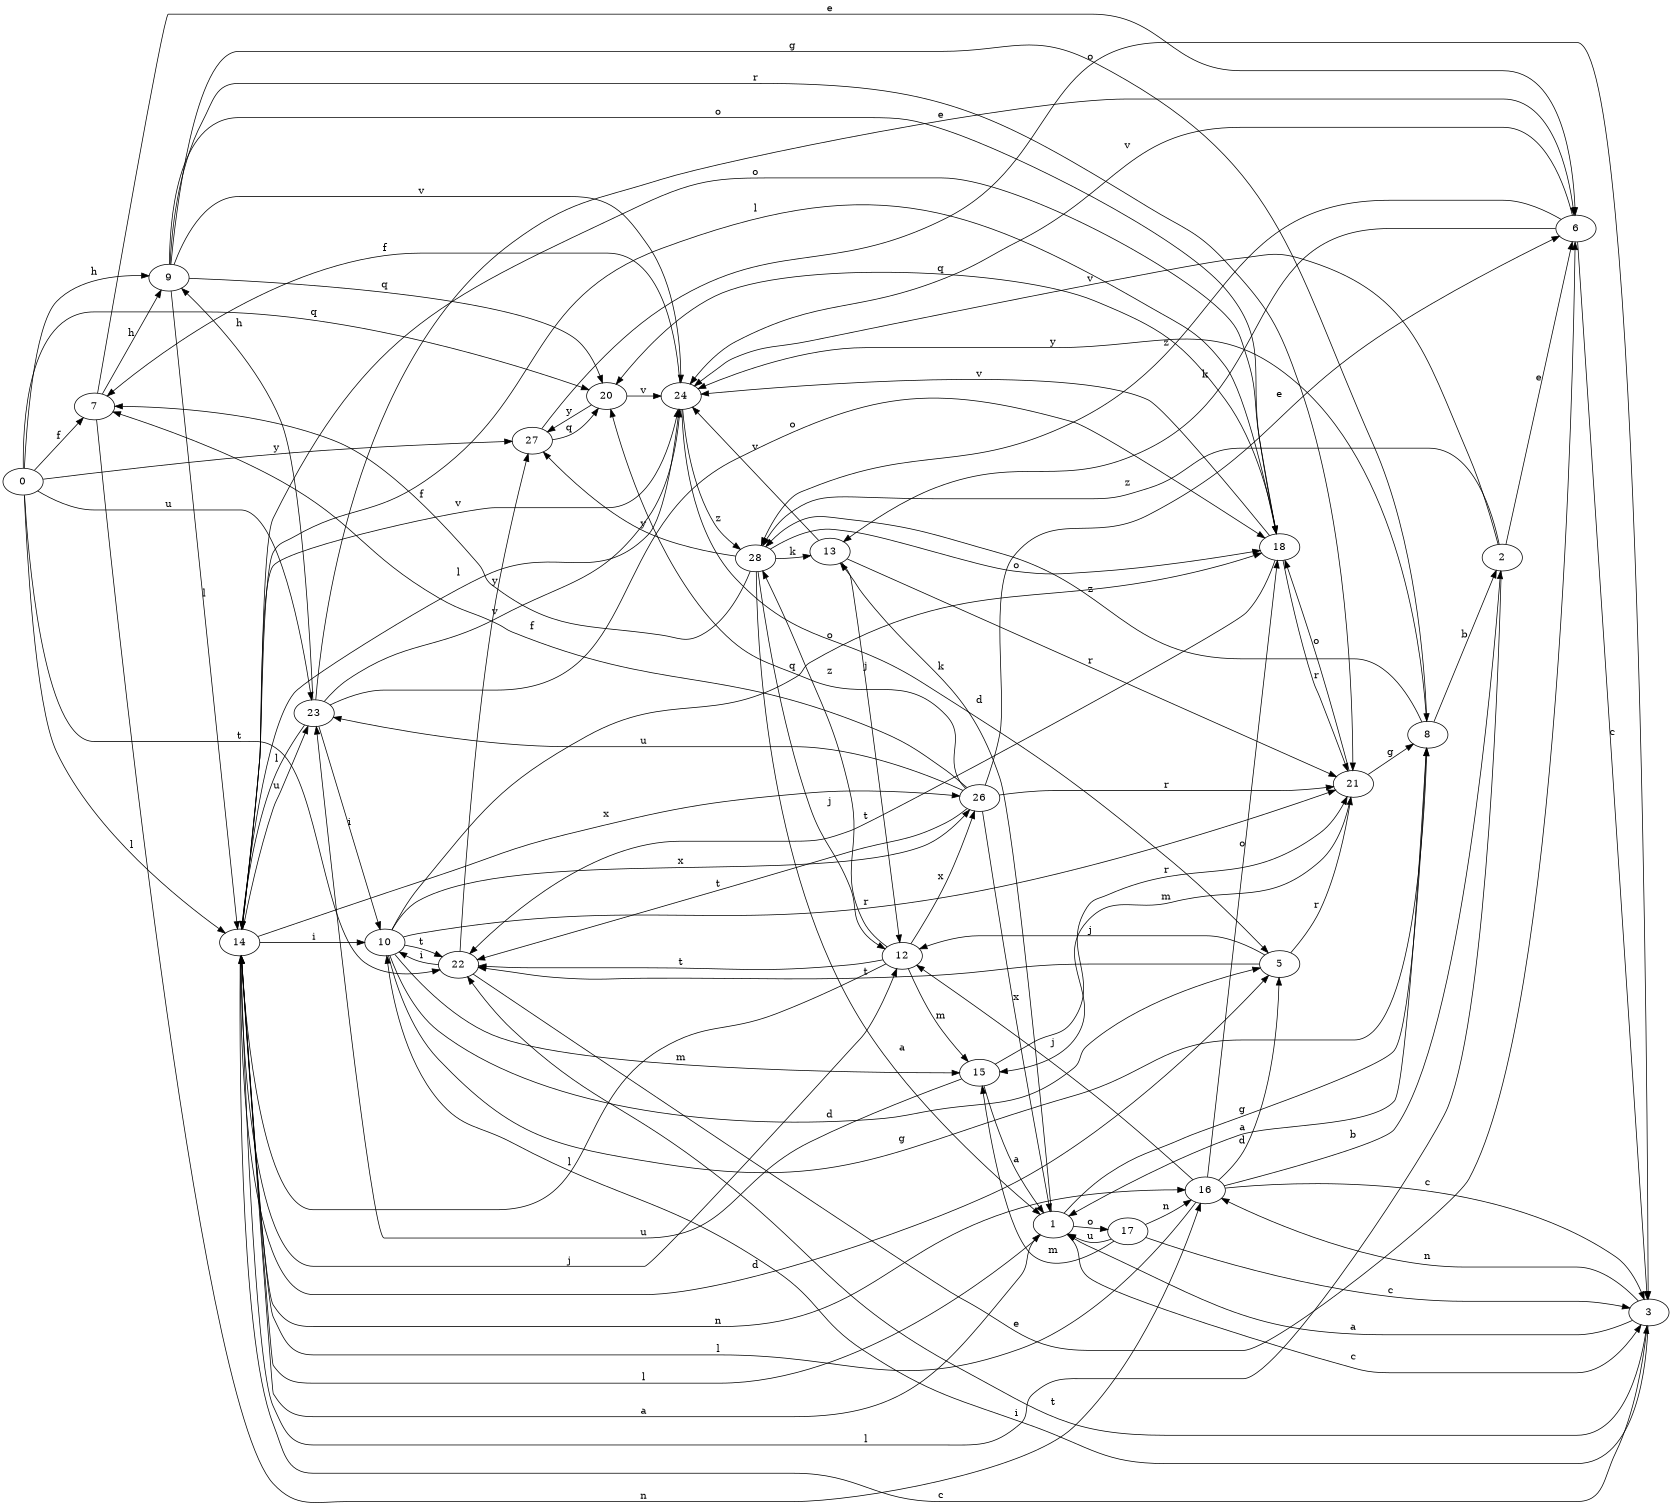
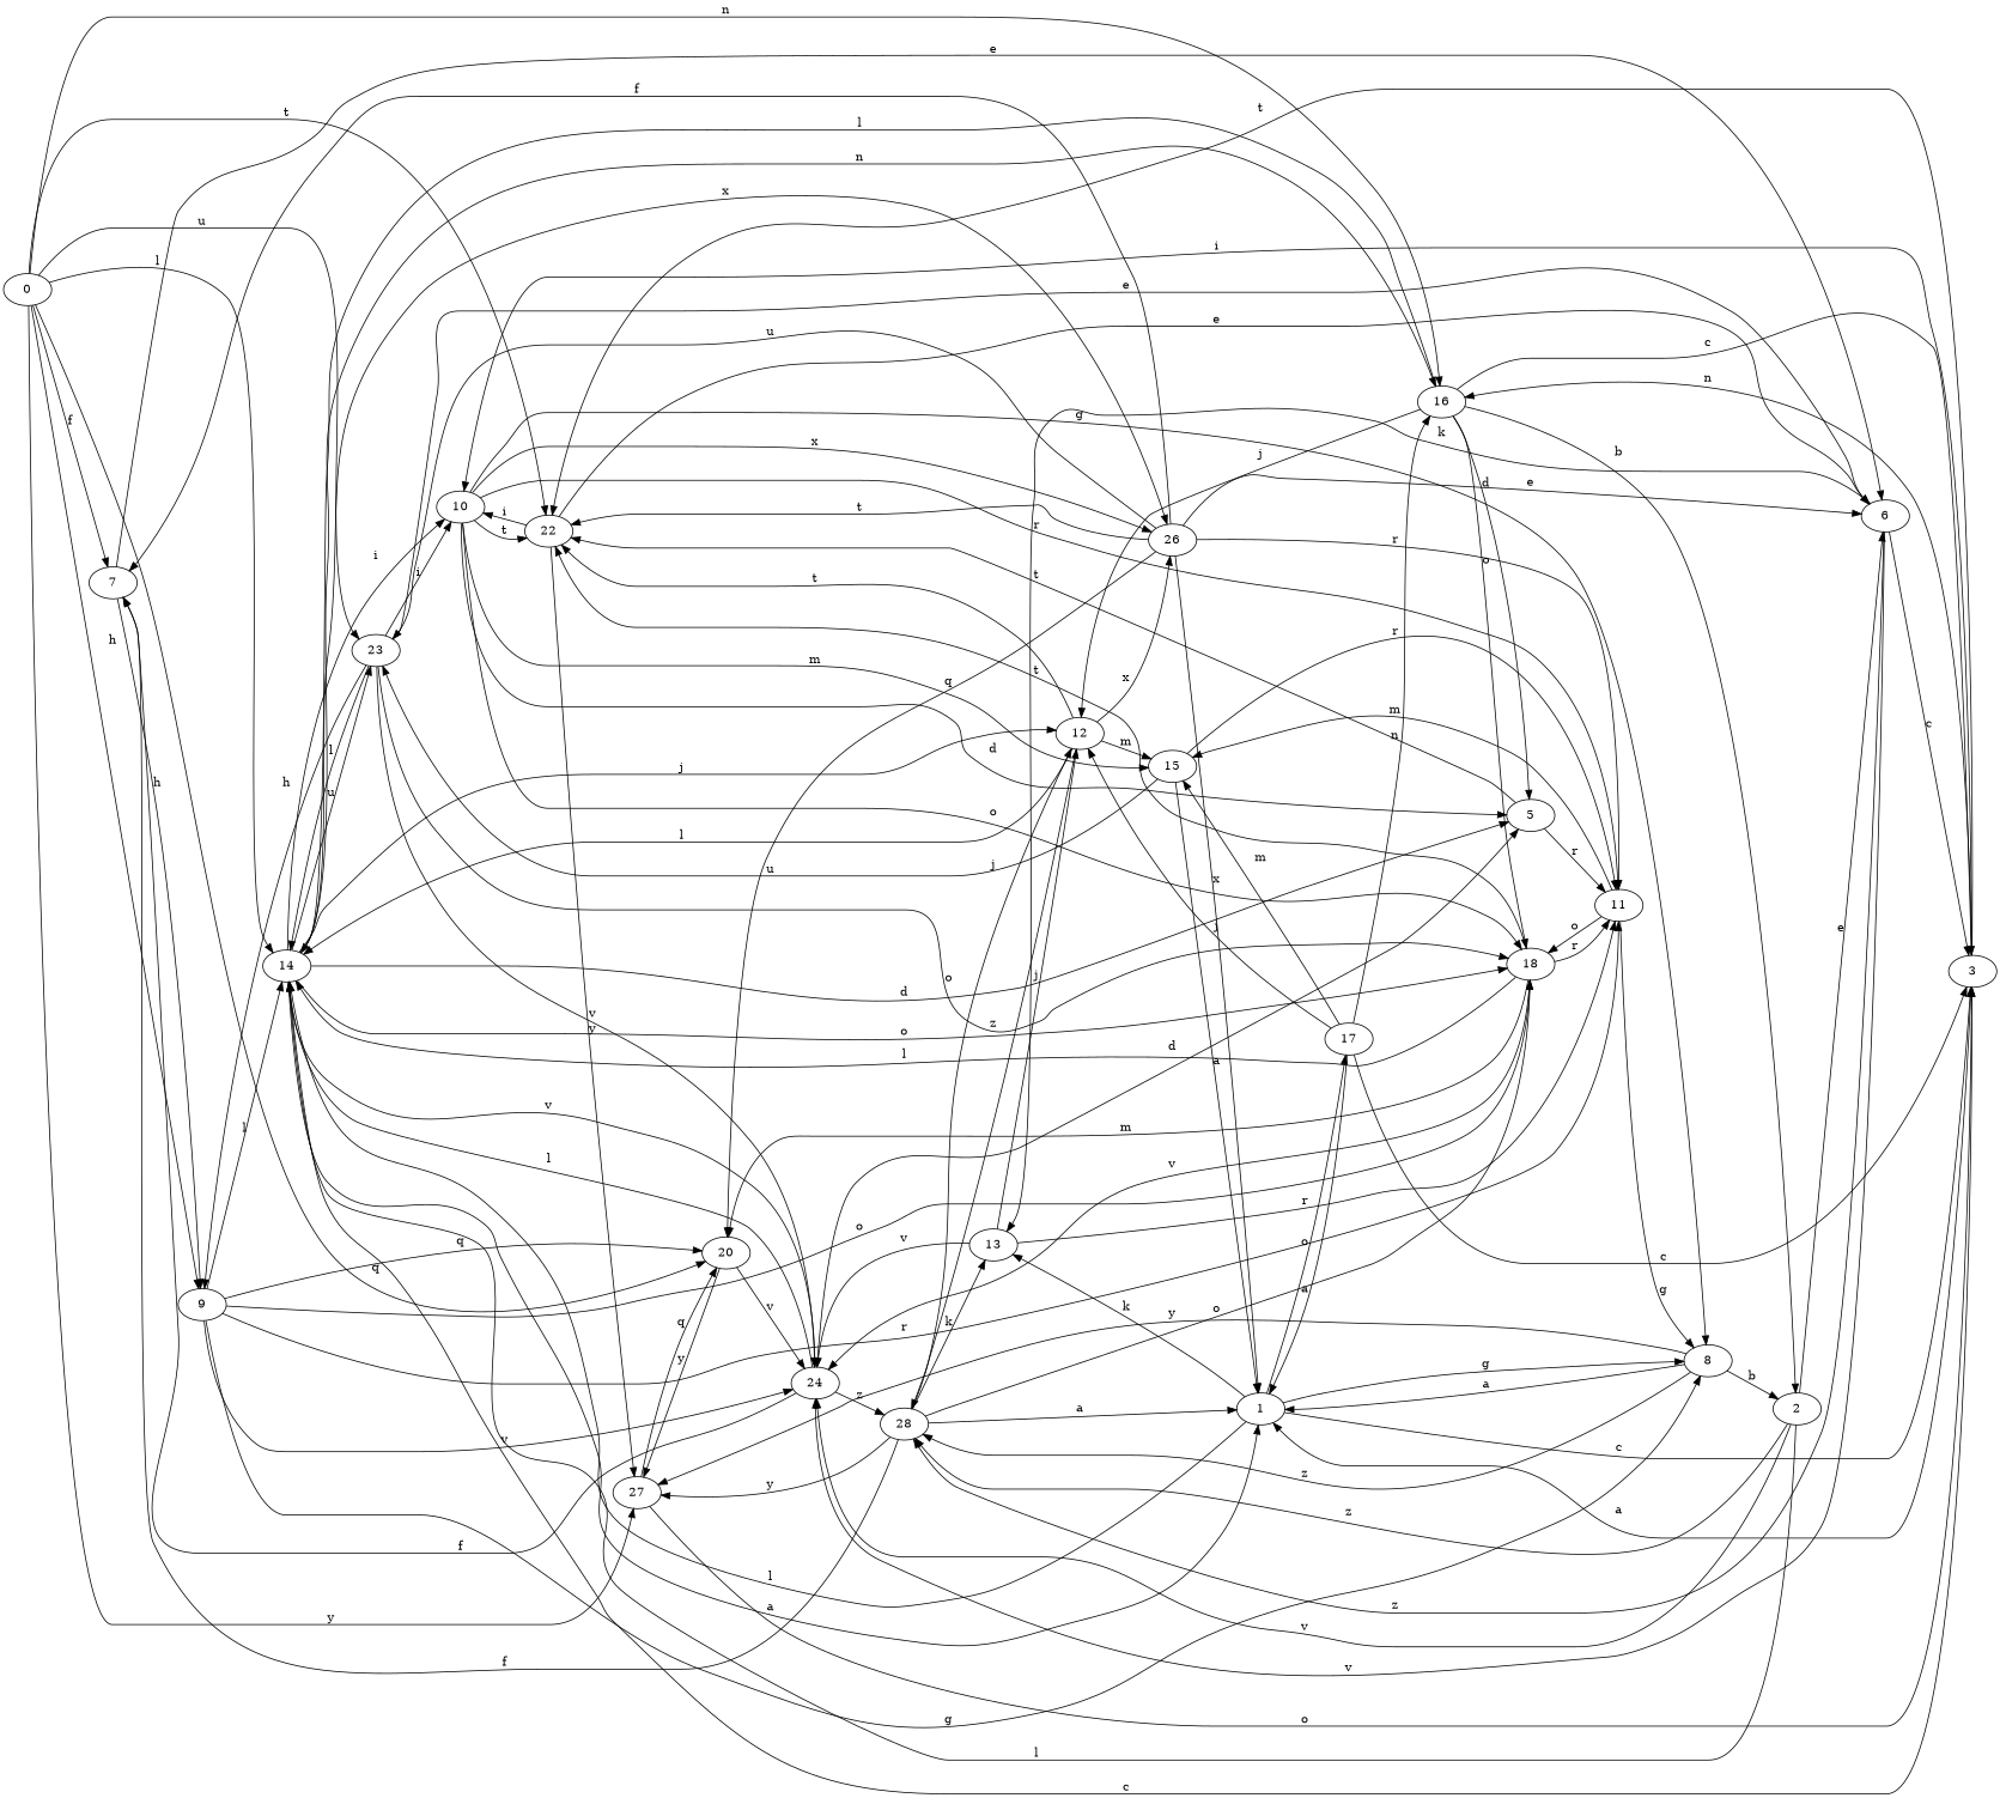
  strict digraph {
    rankdir=LR
    0
    7
    9
    14
    20
    22
    23
    27
    6
    16
    8
    24
-   21
+   21 [label=11]
    18
    1
    3
    26
    10
    5
    12
    13
    17
    2
    28
    15
    0 -> 7 [label=f]
    0 -> 9 [label=h]
    0 -> 14 [label=l]
    0 -> 20 [label=q]
    0 -> 22 [label=t]
    0 -> 23 [label=u]
    0 -> 27 [label=y]
    7 -> 9 [label=h]
    7 -> 6 [label=e]
-   7 -> 16 [label=n]
+   0 -> 16 [label=n]
    9 -> 14 [label=l]
    9 -> 20 [label=q]
    9 -> 8 [label=g]
    9 -> 24 [label=v]
    9 -> 21 [label=r]
    9 -> 18 [label=o]
    14 -> 23 [label=u]
    14 -> 16 [label=n]
    14 -> 24 [label=v]
    14 -> 18 [label=o]
    14 -> 1 [label=a]
    14 -> 3 [label=c]
    14 -> 26 [label=x]
    14 -> 10 [label=i]
    14 -> 5 [label=d]
    14 -> 12 [label=j]
    20 -> 27 [label=y]
    20 -> 24 [label=v]
    22 -> 27 [label=y]
    22 -> 6 [label=e]
    22 -> 10 [label=i]
    23 -> 9 [label=h]
    23 -> 14 [label=l]
    23 -> 6 [label=e]
    23 -> 24 [label=v]
    23 -> 18 [label=o]
    23 -> 10 [label=i]
    27 -> 20 [label=q]
    27 -> 3 [label=o]
    6 -> 24 [label=v]
    6 -> 3 [label=c]
    6 -> 13 [label=k]
    6 -> 28 [label=z]
    16 -> 14 [label=l]
    16 -> 18 [label=o]
    16 -> 3 [label=c]
    16 -> 5 [label=d]
    16 -> 12 [label=j]
    16 -> 2 [label=b]
-   8 -> 24 [label=y]
+   8 -> 27 [label=y]
    8 -> 1 [label=a]
    8 -> 2 [label=b]
    8 -> 28 [label=z]
    24 -> 7 [label=f]
    24 -> 14 [label=l]
    24 -> 5 [label=d]
    24 -> 28 [label=z]
    21 -> 8 [label=g]
    21 -> 18 [label=o]
    21 -> 15 [label=m]
    18 -> 14 [label=l]
-   18 -> 20 [label=q]
+   18 -> 20 [label=m]
    18 -> 22 [label=t]
    18 -> 24 [label=v]
    18 -> 21 [label=r]
    1 -> 14 [label=l]
    1 -> 8 [label=g]
    1 -> 3 [label=c]
    1 -> 13 [label=k]
    1 -> 17 [label=o]
    3 -> 22 [label=t]
    3 -> 16 [label=n]
    3 -> 1 [label=a]
    3 -> 10 [label=i]
    26 -> 7 [label=f]
    26 -> 20 [label=q]
    26 -> 22 [label=t]
    26 -> 23 [label=u]
    26 -> 6 [label=e]
    26 -> 21 [label=r]
    26 -> 1 [label=x]
    10 -> 22 [label=t]
    10 -> 8 [label=g]
    10 -> 21 [label=r]
    10 -> 18 [label=o]
    10 -> 26 [label=x]
    10 -> 5 [label=d]
    10 -> 15 [label=m]
    5 -> 22 [label=t]
    5 -> 21 [label=r]
    12 -> 14 [label=l]
    12 -> 22 [label=t]
    12 -> 26 [label=x]
    12 -> 28 [label=z]
    12 -> 15 [label=m]
    13 -> 24 [label=v]
    13 -> 21 [label=r]
    13 -> 12 [label=j]
    17 -> 16 [label=n]
-   17 -> 1 [label=u]
+   17 -> 1 [label=a]
    17 -> 3 [label=c]
-   5 -> 12 [label=j]
+   17 -> 12 [label=j]
    17 -> 15 [label=m]
    2 -> 14 [label=l]
    2 -> 6 [label=e]
    2 -> 24 [label=v]
    2 -> 28 [label=z]
    28 -> 7 [label=f]
    28 -> 27 [label=y]
    28 -> 18 [label=o]
    28 -> 1 [label=a]
    28 -> 12 [label=j]
    28 -> 13 [label=k]
    15 -> 23 [label=u]
    15 -> 21 [label=r]
    15 -> 1 [label=a]
  }
